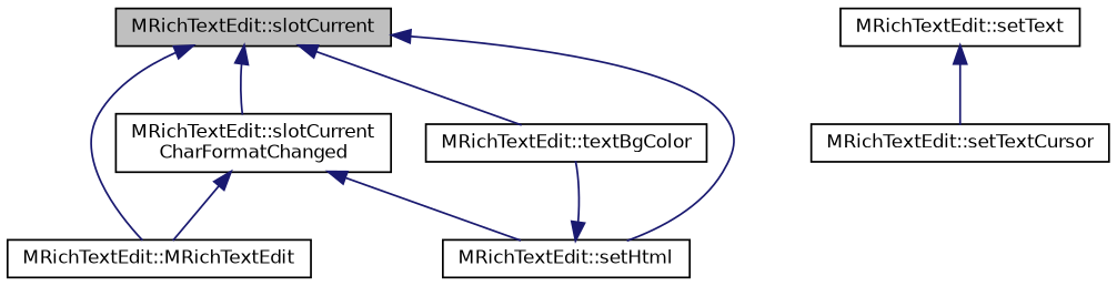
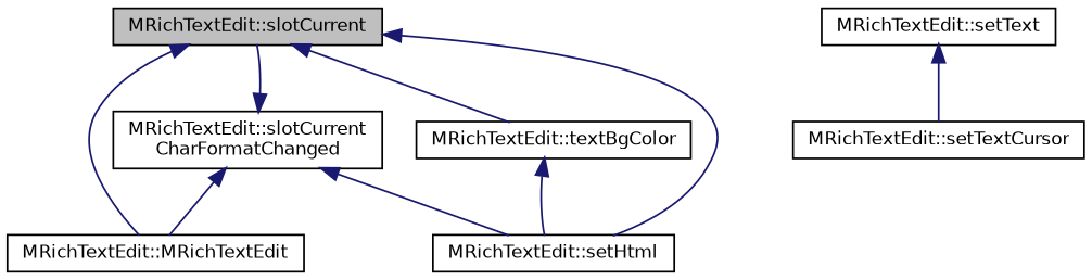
  digraph {
    rankdir=TB
    node [color=black fillcolor=white fontname=Helvetica fontsize=10 shape=record style=filled]
    edge [color=midnightblue dir=back fontname=Helvetica fontsize=10 labelfontname=Helvetica labelfontsize=10 style=solid]
    n1 [fillcolor=grey75 fontcolor=black height=0.2 label="MRichTextEdit::slotCurrent" width=0.4]
    n2 [height=0.2 label="MRichTextEdit::MRichTextEdit" width=0.4]
    n3 [height=0.2 label="MRichTextEdit::textBgColor" width=0.4]
    n4 [height=0.2 label="MRichTextEdit::setHtml" width=0.4]
    n5 [height=0.2 label="MRichTextEdit::slotCurrent\lCharFormatChanged" width=0.4]
    n6 [height=0.2 label="MRichTextEdit::setText" width=0.4]
    n7 [height=0.2 label="MRichTextEdit::setTextCursor" width=0.4]
    n1 -> n2
    n1 -> n3
    n1 -> n4
-   n1 -> n5
-   n4 -> n3
+   n5 -> n1
+   n3 -> n4
    n5 -> n2
    n5 -> n4
    n6 -> n7
  }
